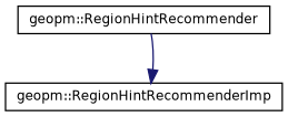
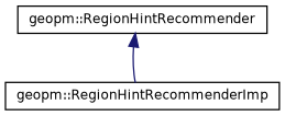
  digraph {
    rankdir=TB
    node [color=black fillcolor=white fontname=Helvetica fontsize=10 shape=record style=filled]
    n1 [height=0.2 label="geopm::RegionHintRecommender" width=0.4]
    n2 [height=0.2 label="geopm::RegionHintRecommenderImp" width=0.4]
-   n2 -> n1 [color=midnightblue dir=back fontname=Helvetica fontsize=10 labelfontname=Helvetica labelfontsize=10 style=solid]
+   n1 -> n2 [color=midnightblue dir=back fontname=Helvetica fontsize=10 labelfontname=Helvetica labelfontsize=10 style=solid]
  }
